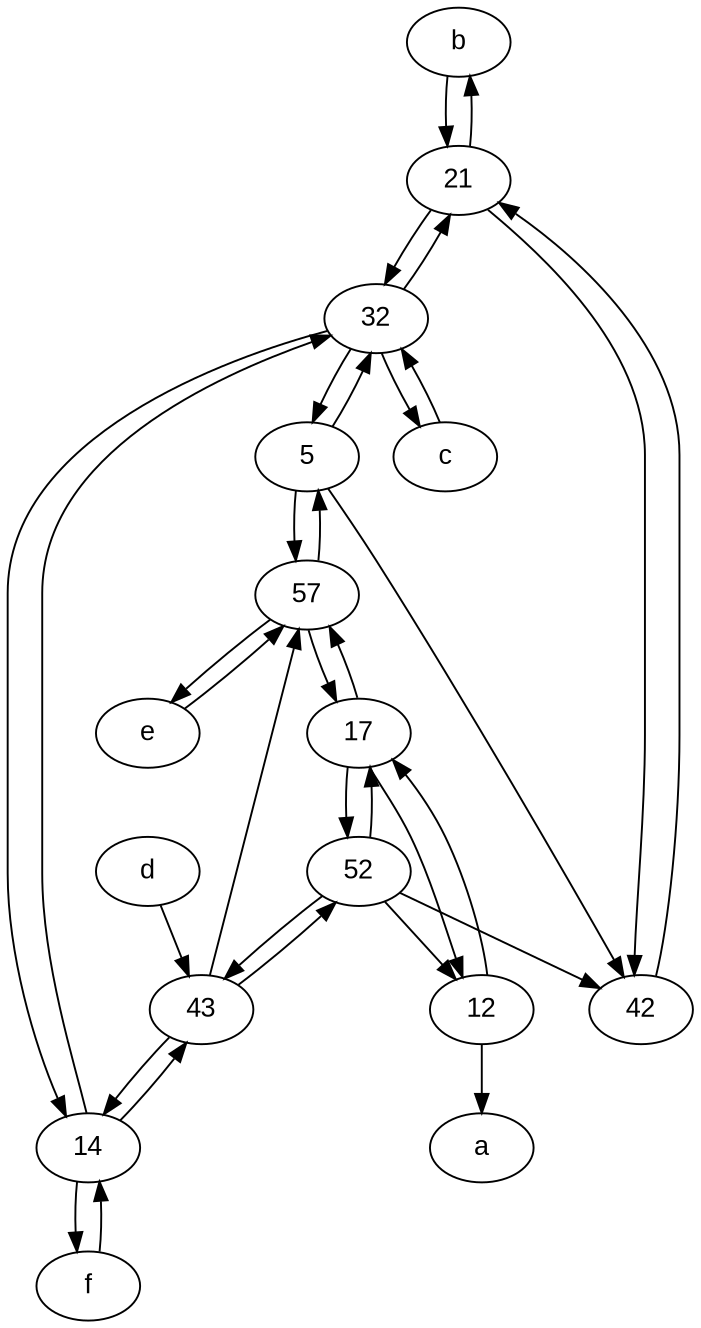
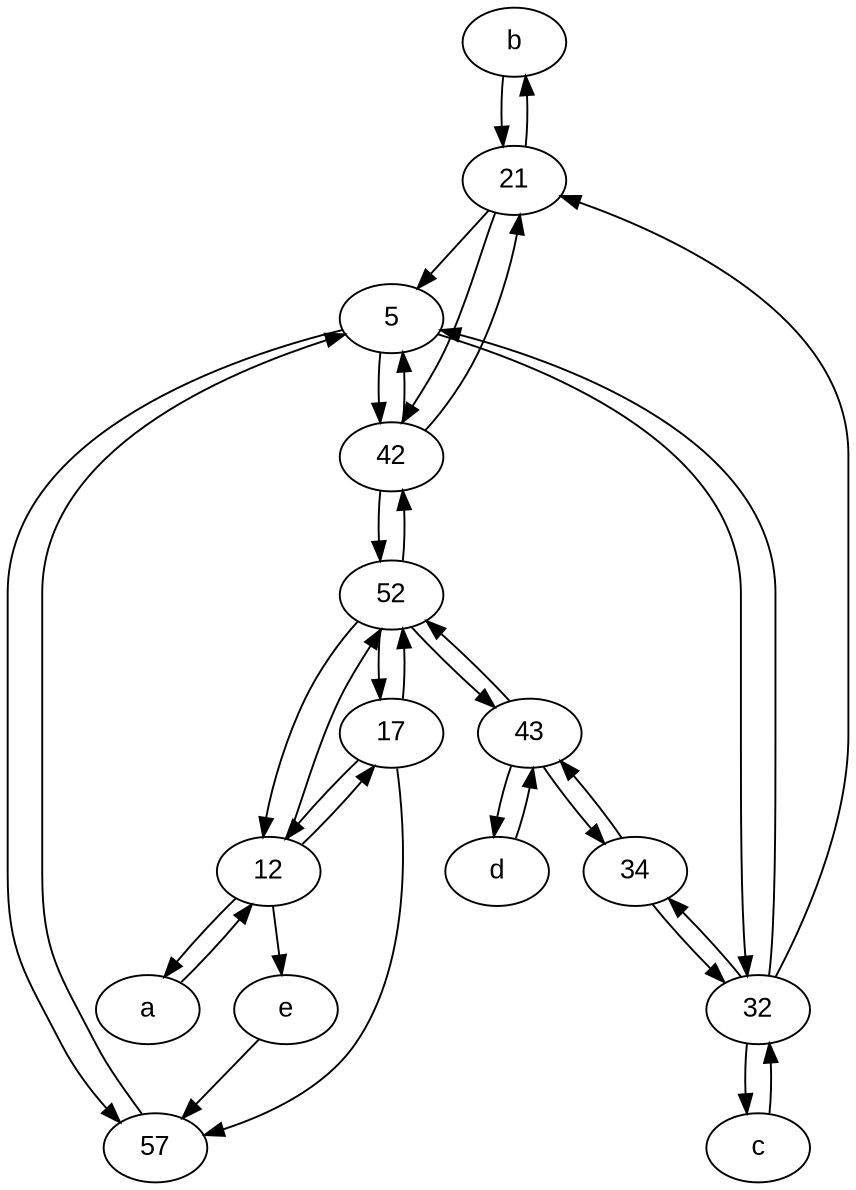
  digraph {
    fontname="Liberation Sans"
    node [fontname="Liberation Sans"]
    edge [fontname="Liberation Sans"]
    b
    21
    42
    32
    n5 [label=17]
    52
    n7 [label=12]
    57
    43
    a
    5
    e
    d
-   14
-   f
+   14 [label=34]
    c
    b -> 21
    21 -> b
    21 -> 42
-   21 -> 32
+   21 -> 5
    42 -> 21
+   42 -> 52
+   42 -> 5
    32 -> 21
    32 -> 5
    32 -> 14
    32 -> c
    n5 -> 52
    n5 -> n7
    n5 -> 57
    52 -> 42
    52 -> n5
    52 -> n7
    52 -> 43
    n7 -> n5
+   n7 -> 52
    n7 -> a
-   57 -> n5
    57 -> 5
-   57 -> e
+   n7 -> e
    43 -> 52
-   43 -> 57
+   43 -> d
    43 -> 14
+   a -> n7
    5 -> 42
    5 -> 32
    5 -> 57
    e -> 57
    d -> 43
    14 -> 32
    14 -> 43
-   14 -> f
-   f -> 14
    c -> 32
  }
